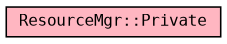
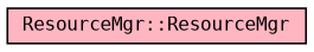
  digraph {
    rankdir=LR
    fontname="DejaVu Sans Mono"
-   n1 [color=black fillcolor=lightpink fontname="DejaVu Sans Mono" fontsize=10 height=0.2 label="ResourceMgr::Private" shape=record style=filled width=0.4]
+   n1 [color=black fillcolor=lightpink fontname="DejaVu Sans Mono" fontsize=10 height=0.2 label="ResourceMgr::ResourceMgr" shape=record style=filled width=0.4]
  }
